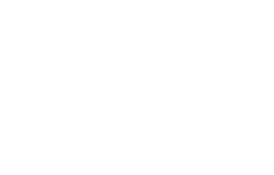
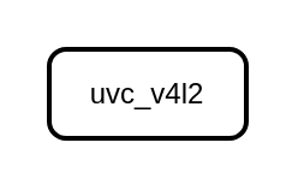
  <mxCell id="0" />
  <mxCell id="1" parent="0" />
+ <mxCell id="2" value="uvc_v4l2" style="rounded=1;absoluteArcSize=1;arcSize=14;whiteSpace=wrap;strokeWidth=2;" vertex="1" parent="1"><mxGeometry x="20" y="20" width="82" height="37" as="geometry" /></mxCell>
